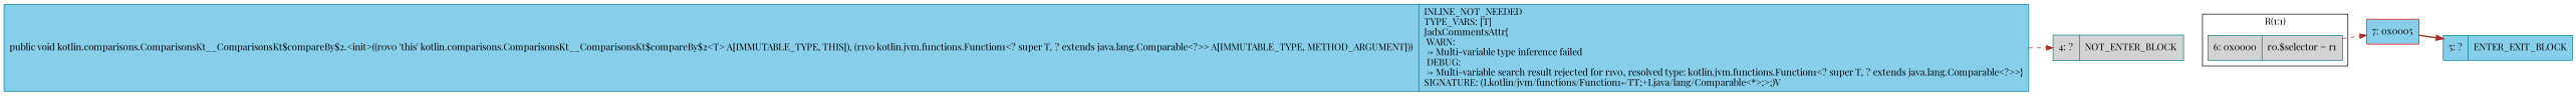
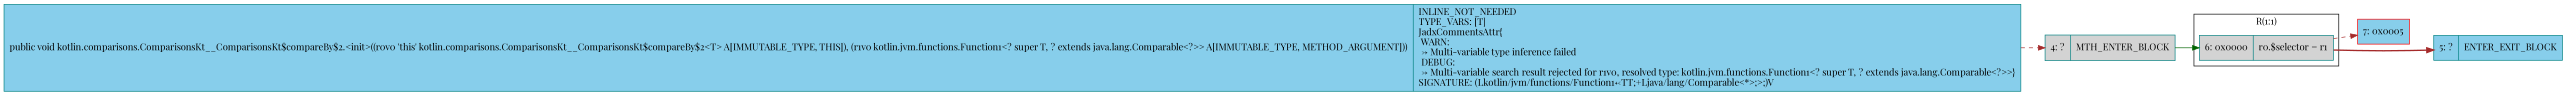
  digraph {
    fontname="Playfair Display"
    rankdir=LR
    node [color=teal fillcolor=skyblue fontname="Playfair Display" shape=record style=filled]
    edge [color=brown fontname="Playfair Display" style=dashed]
    n1 [fillcolor=lightgrey label="{6\:\ 0x0000|r0.$selector = r1\l}"]
    n2 [color=red label="{7\:\ 0x0005}"]
    n3 [label="{5\:\ ?|ENTER_EXIT_BLOCK\l}"]
-   n4 [fillcolor=lightgrey label="{4\:\ ?|NOT_ENTER_BLOCK\l}"]
+   n4 [fillcolor=lightgrey label="{4\:\ ?|MTH_ENTER_BLOCK\l}"]
    n5 [label="{public void kotlin.comparisons.ComparisonsKt__ComparisonsKt$compareBy$2.\<init\>((r0v0 'this' kotlin.comparisons.ComparisonsKt__ComparisonsKt$compareBy$2\<T\> A[IMMUTABLE_TYPE, THIS]), (r1v0 kotlin.jvm.functions.Function1\<? super T, ? extends java.lang.Comparable\<?\>\> A[IMMUTABLE_TYPE, METHOD_ARGUMENT]))  | INLINE_NOT_NEEDED\lTYPE_VARS: [T]\lJadxCommentsAttr\{\l WARN: \l \-\> Multi\-variable type inference failed\l DEBUG: \l \-\> Multi\-variable search result rejected for r1v0, resolved type: kotlin.jvm.functions.Function1\<? super T, ? extends java.lang.Comparable\<?\>\>\}\lSIGNATURE: (Lkotlin\/jvm\/functions\/Function1\<\-TT;+Ljava\/lang\/Comparable\<*\>;\>;)V\l}"]
    subgraph cluster_1 {
      label="R(1:1)"
      n1
    }
    n1 -> n2
-   n2 -> n3 [style=bold]
+   n1 -> n3 [style=bold]
+   n4 -> n1 [color=darkgreen style=solid]
    n5 -> n4
  }
